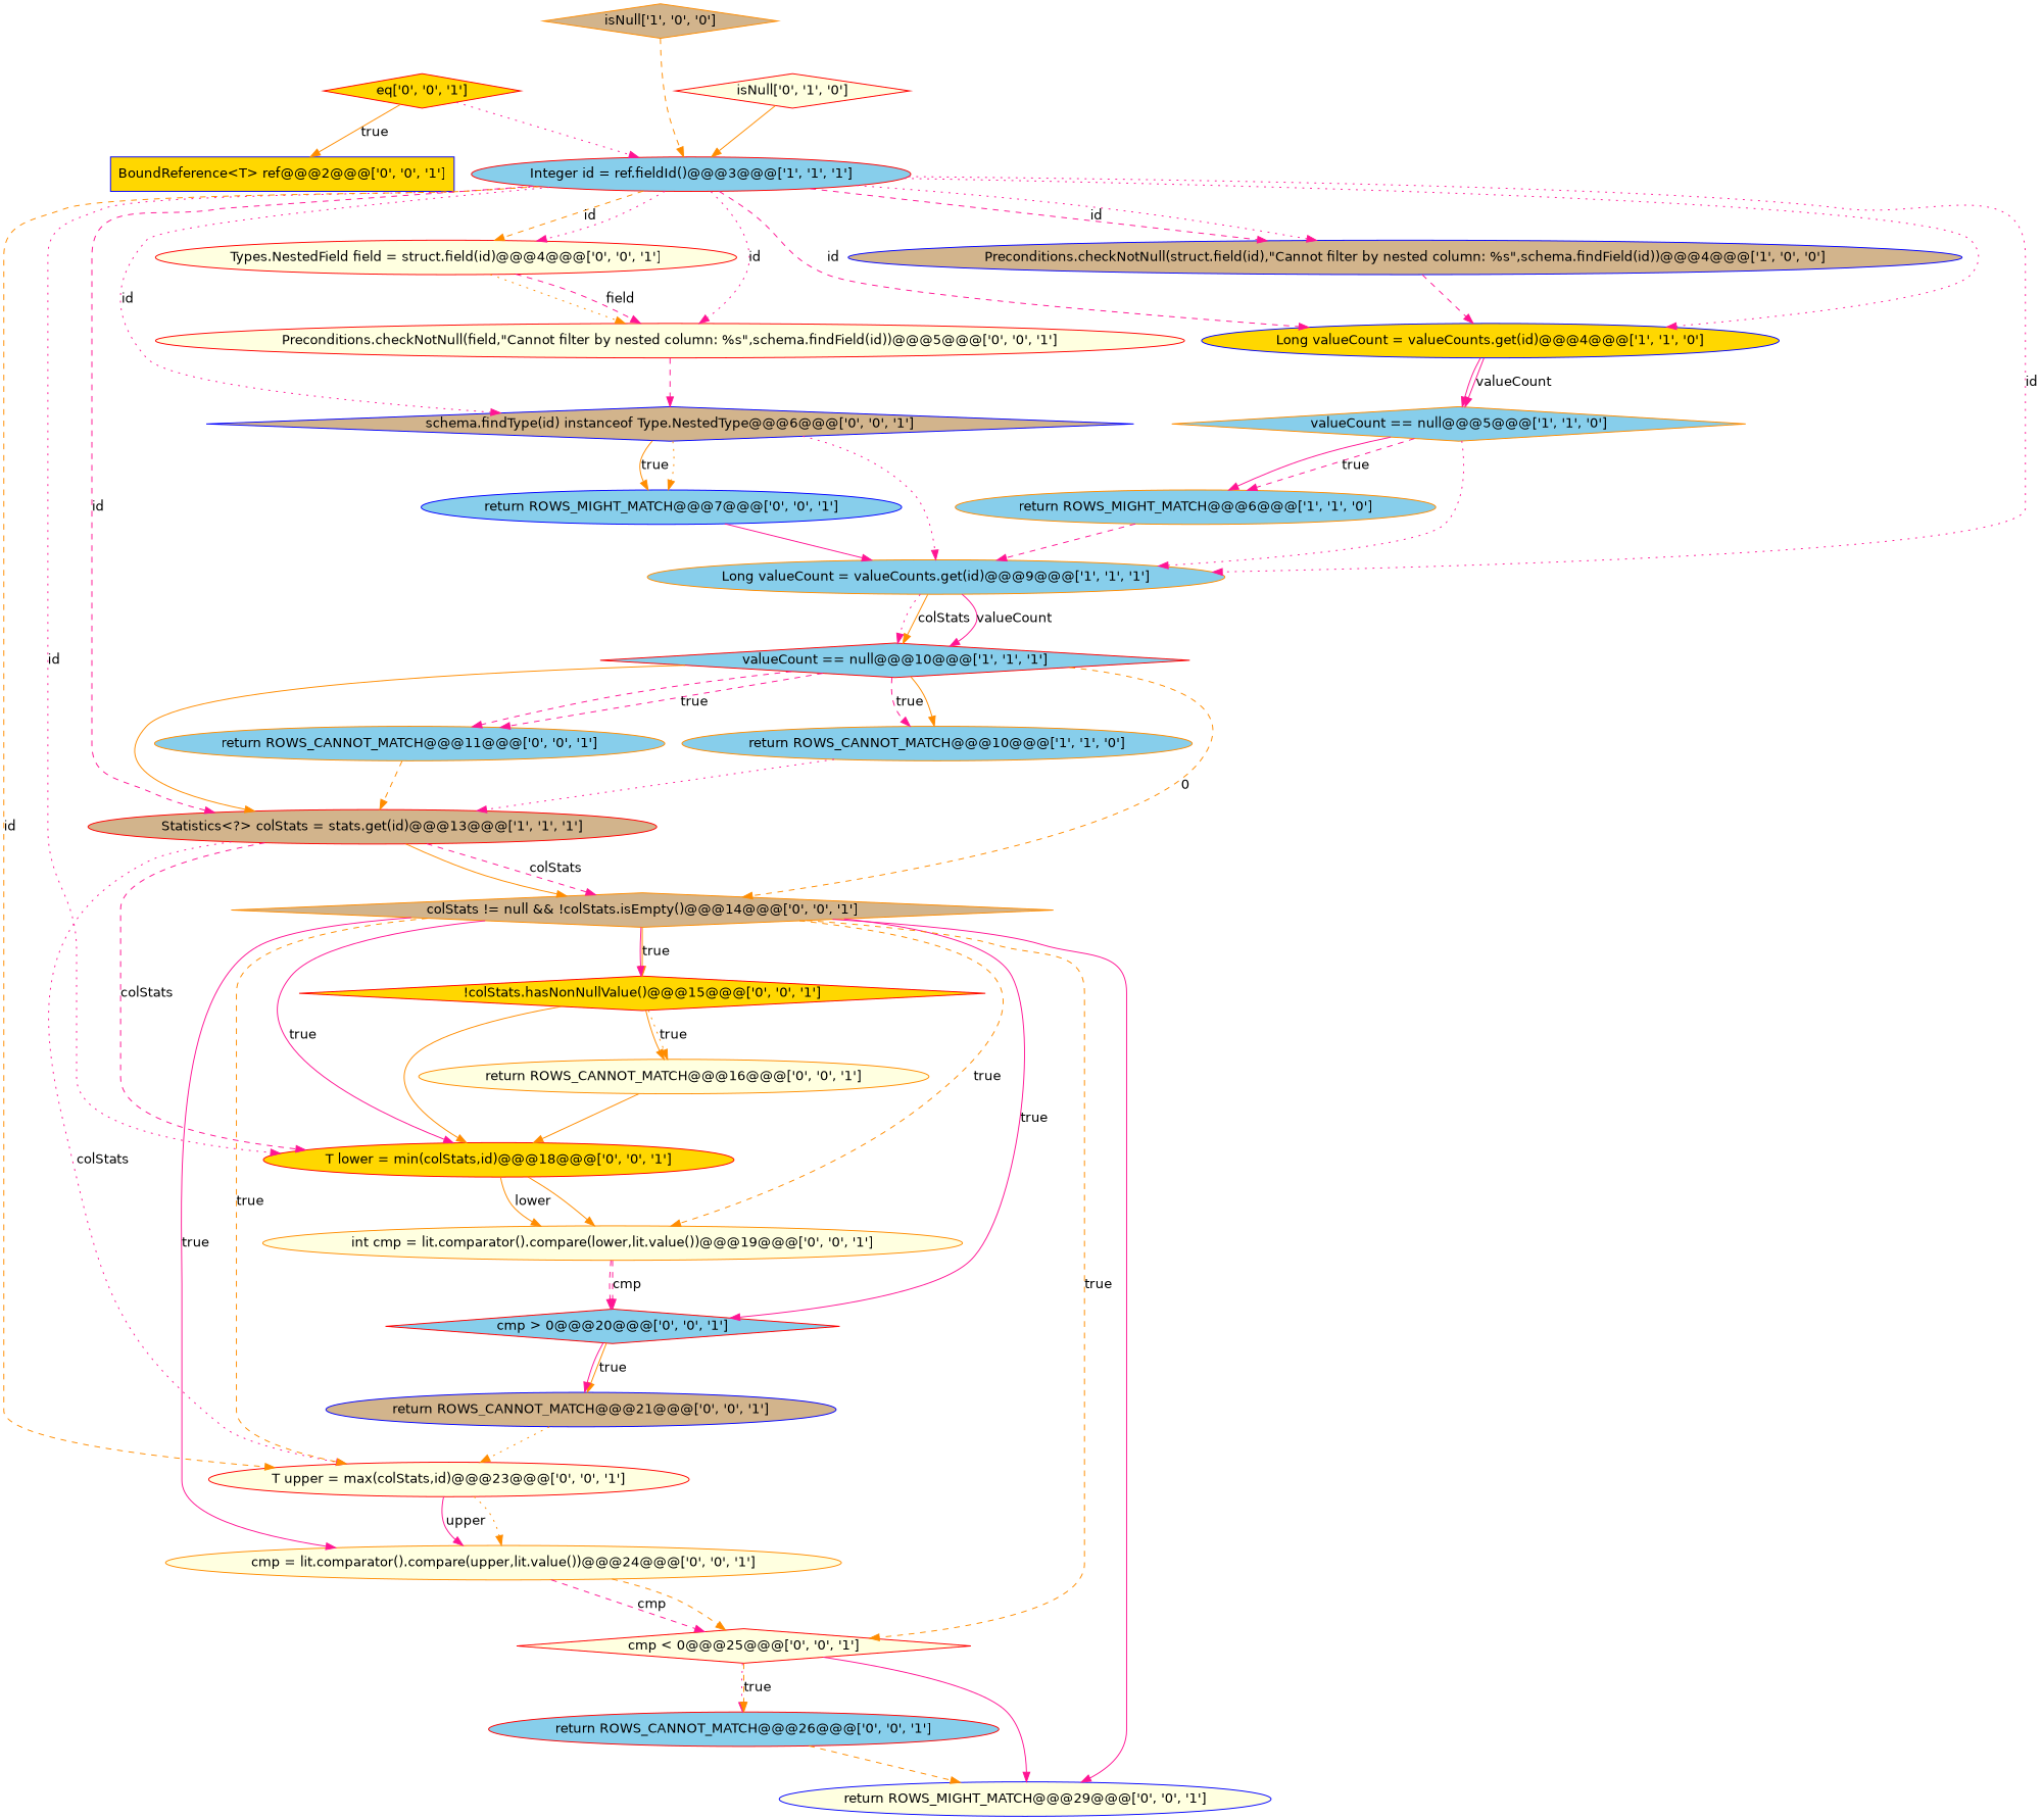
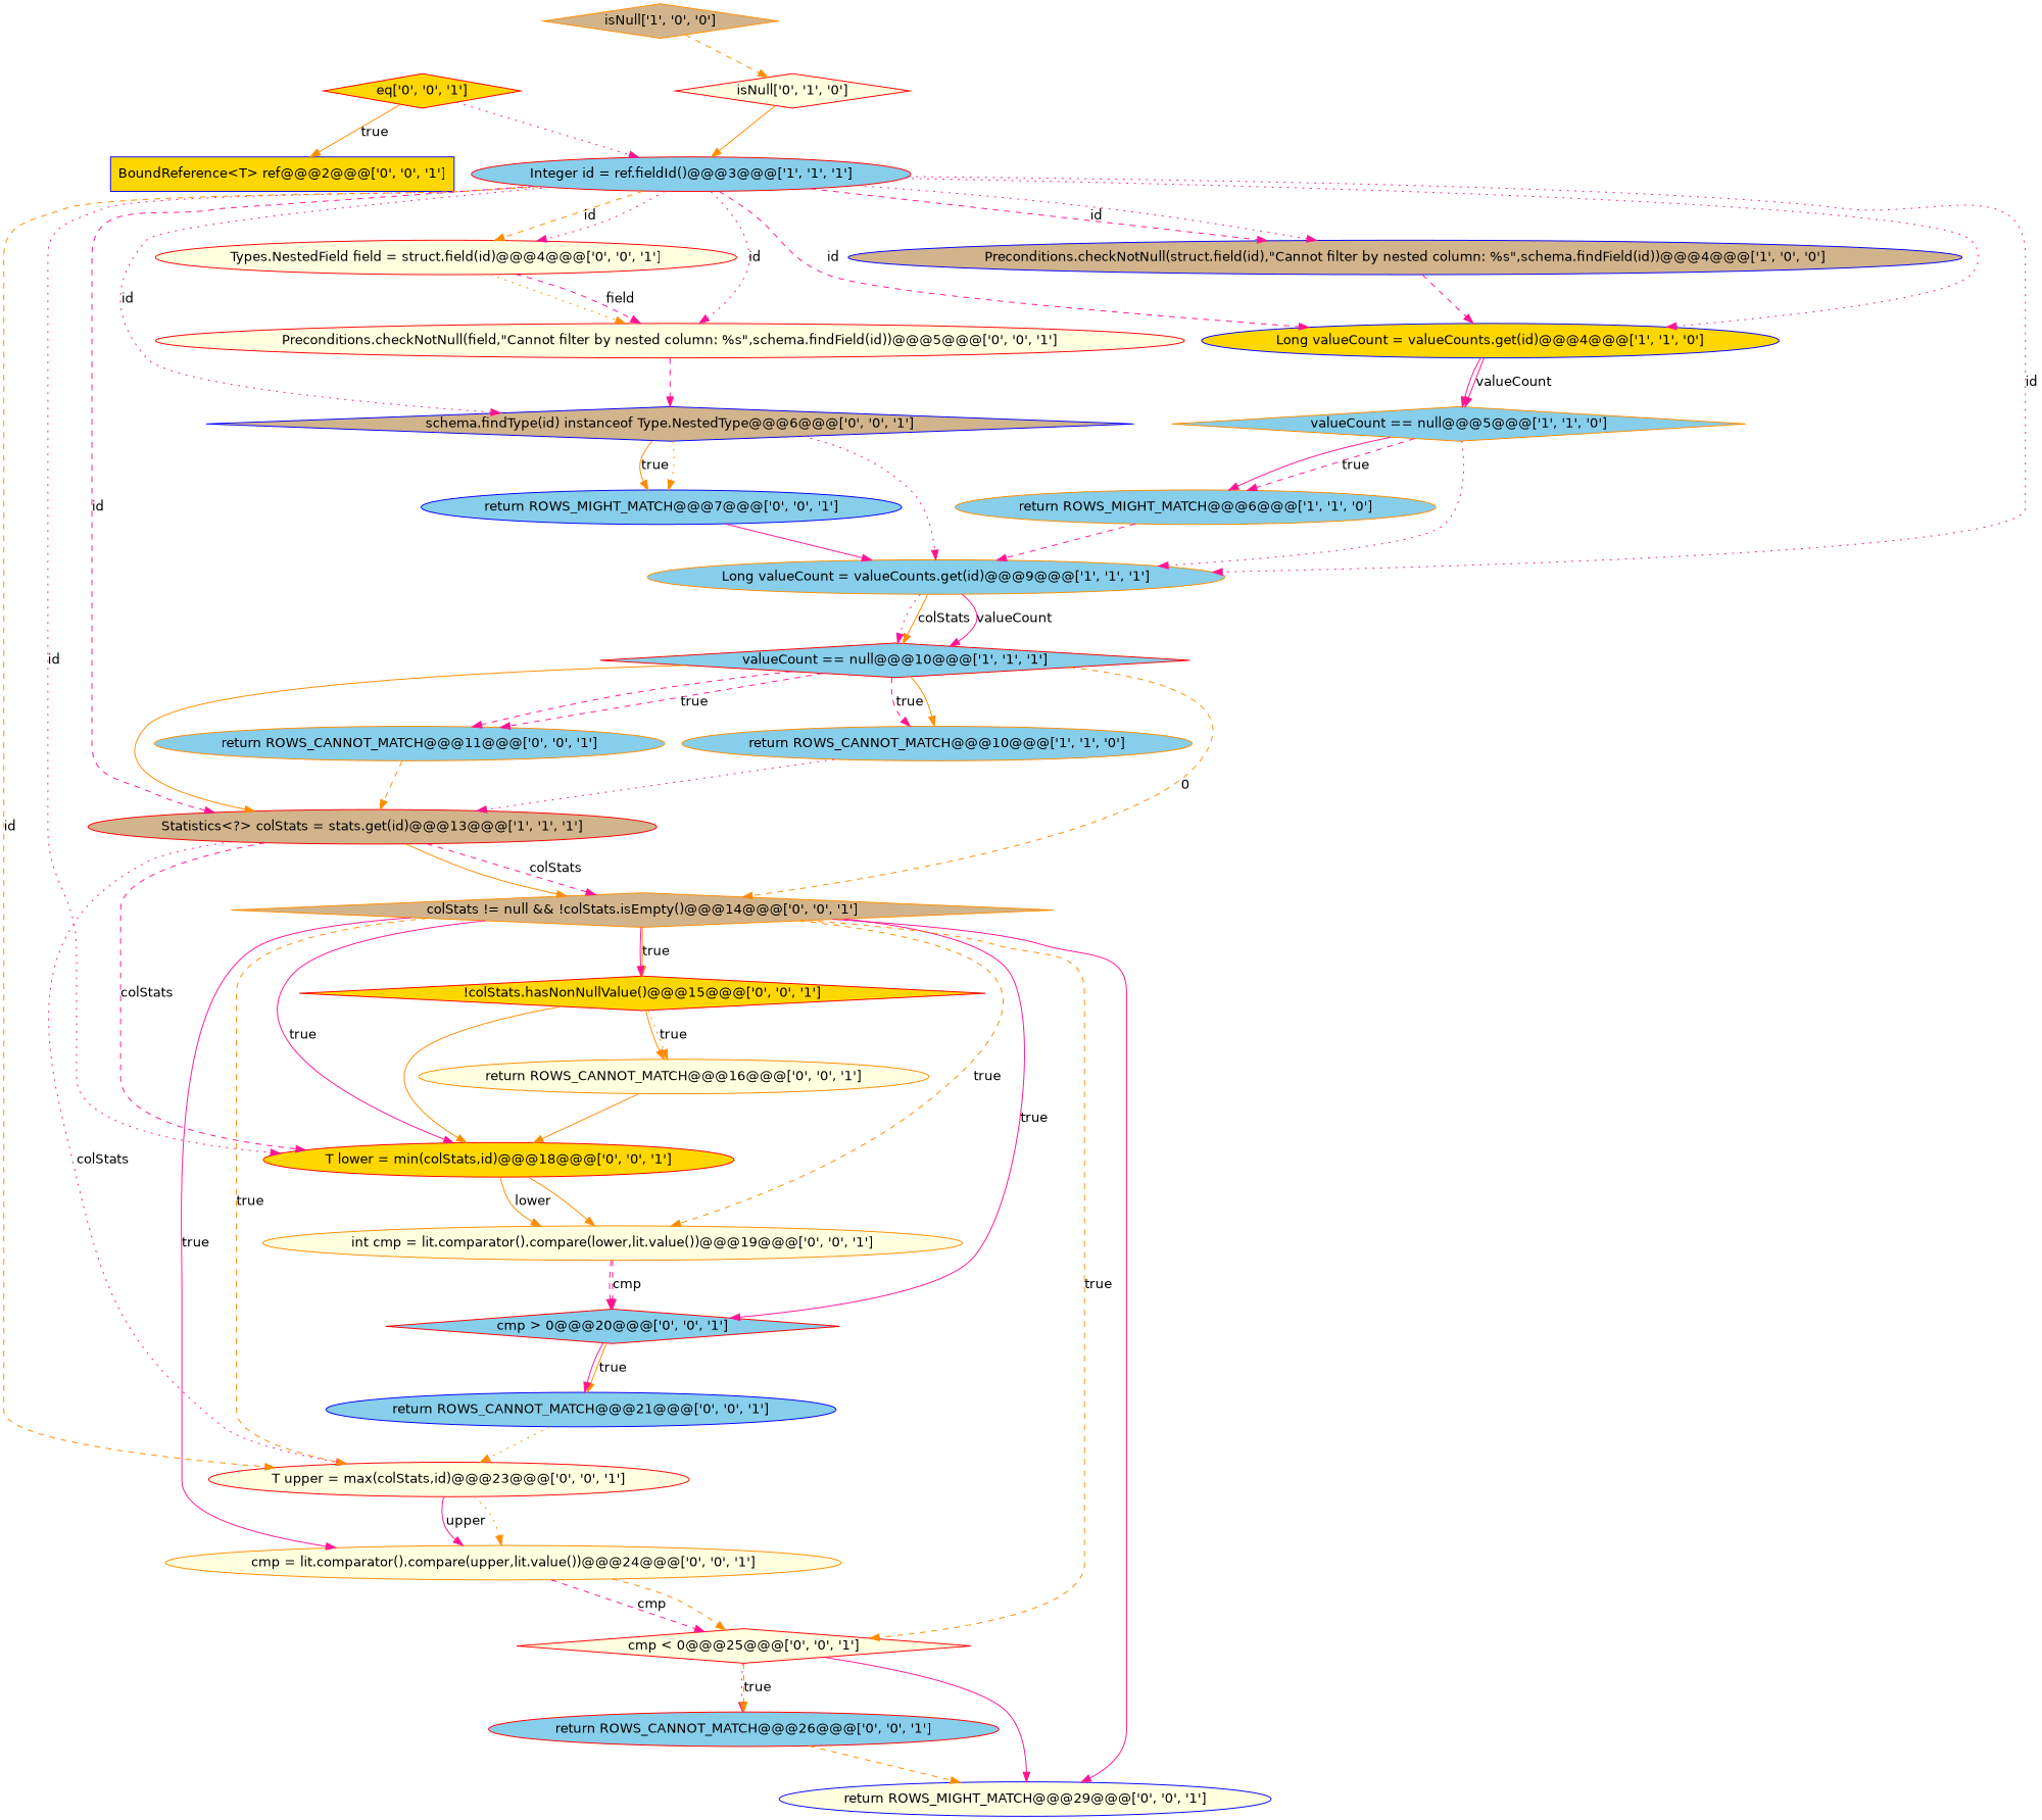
  digraph {
    fontname="DejaVu Sans"
    node [color=red fillcolor=skyblue fontname="DejaVu Sans" shape=ellipse style=filled]
    edge [color=deeppink fontname="DejaVu Sans" style=solid]
    n1 [fillcolor=gold label="!colStats.hasNonNullValue()@@@15@@@['0', '0', '1']" shape=diamond]
    n2 [color=darkorange fillcolor=lightyellow label="return ROWS_CANNOT_MATCH@@@16@@@['0', '0', '1']"]
    n3 [fillcolor=gold label="T lower = min(colStats,id)@@@18@@@['0', '0', '1']"]
    n4 [color=darkorange fillcolor=lightyellow label="int cmp = lit.comparator().compare(lower,lit.value())@@@19@@@['0', '0', '1']"]
    n5 [fillcolor=lightyellow label="Preconditions.checkNotNull(field,\"Cannot filter by nested column: %s\",schema.findField(id))@@@5@@@['0', '0', '1']"]
    n6 [color=blue fillcolor=tan label="schema.findType(id) instanceof Type.NestedType@@@6@@@['0', '0', '1']" shape=diamond]
    n7 [color=darkorange label="Long valueCount = valueCounts.get(id)@@@9@@@['1', '1', '1']"]
    n8 [color=blue label="return ROWS_MIGHT_MATCH@@@7@@@['0', '0', '1']"]
    n9 [label="valueCount == null@@@10@@@['1', '1', '1']" shape=diamond]
    n10 [color=blue fillcolor=lightyellow label="return ROWS_MIGHT_MATCH@@@29@@@['0', '0', '1']"]
    n11 [fillcolor=tan label="Statistics<?> colStats = stats.get(id)@@@13@@@['1', '1', '1']"]
    n12 [fillcolor=lightyellow label="T upper = max(colStats,id)@@@23@@@['0', '0', '1']"]
    n13 [color=darkorange fillcolor=tan label="colStats != null && !colStats.isEmpty()@@@14@@@['0', '0', '1']" shape=diamond]
    n14 [color=darkorange fillcolor=lightyellow label="cmp = lit.comparator().compare(upper,lit.value())@@@24@@@['0', '0', '1']"]
    n15 [label="cmp > 0@@@20@@@['0', '0', '1']" shape=diamond]
    n16 [fillcolor=lightyellow label="cmp < 0@@@25@@@['0', '0', '1']" shape=diamond]
-   n17 [color=blue fillcolor=tan label="return ROWS_CANNOT_MATCH@@@21@@@['0', '0', '1']"]
+   n17 [color=blue label="return ROWS_CANNOT_MATCH@@@21@@@['0', '0', '1']"]
    n18 [color=darkorange label="return ROWS_CANNOT_MATCH@@@11@@@['0', '0', '1']"]
    n19 [color=darkorange label="return ROWS_CANNOT_MATCH@@@10@@@['1', '1', '0']"]
    n20 [fillcolor=lightyellow label="Types.NestedField field = struct.field(id)@@@4@@@['0', '0', '1']"]
    n21 [color=darkorange label="return ROWS_MIGHT_MATCH@@@6@@@['1', '1', '0']"]
    n22 [fillcolor=gold label="eq['0', '0', '1']" shape=diamond]
    n23 [color=blue fillcolor=gold label="BoundReference<T> ref@@@2@@@['0', '0', '1']" shape=box]
    n24 [label="Integer id = ref.fieldId()@@@3@@@['1', '1', '1']"]
    n25 [color=blue fillcolor=gold label="Long valueCount = valueCounts.get(id)@@@4@@@['1', '1', '0']"]
    n26 [color=blue fillcolor=tan label="Preconditions.checkNotNull(struct.field(id),\"Cannot filter by nested column: %s\",schema.findField(id))@@@4@@@['1', '0', '0']"]
    n27 [color=darkorange fillcolor=tan label="isNull['1', '0', '0']" shape=diamond]
    n28 [fillcolor=lightyellow label="isNull['0', '1', '0']" shape=diamond]
    n29 [label="return ROWS_CANNOT_MATCH@@@26@@@['0', '0', '1']"]
    n30 [color=darkorange label="valueCount == null@@@5@@@['1', '1', '0']" shape=diamond]
    n1 -> n2 [color=darkorange label=true style=dotted]
    n1 -> n2 [color=darkorange]
    n1 -> n3 [color=darkorange]
    n2 -> n3 [color=darkorange]
    n3 -> n4 [color=darkorange]
    n3 -> n4 [color=darkorange label=lower]
    n4 -> n15 [label=cmp style=dashed]
    n4 -> n15 [style=dashed]
    n5 -> n6 [style=dashed]
    n6 -> n7 [style=dotted]
    n6 -> n8 [color=darkorange style=dotted]
    n6 -> n8 [color=darkorange label=true]
    n7 -> n9 [color=darkorange label=colStats]
    n7 -> n9 [label=valueCount]
    n7 -> n9 [style=dotted]
    n8 -> n7
    n9 -> n11 [color=darkorange]
    n9 -> n13 [color=darkorange label=0 style=dashed]
    n9 -> n18 [style=dashed]
    n9 -> n18 [label=true style=dashed]
    n9 -> n19 [label=true style=dashed]
    n9 -> n19 [color=darkorange]
    n11 -> n3 [label=colStats style=dashed]
    n11 -> n12 [label=colStats style=dotted]
    n11 -> n13 [label=colStats style=dashed]
    n11 -> n13 [color=darkorange]
    n12 -> n14 [color=darkorange style=dotted]
    n12 -> n14 [label=upper]
    n13 -> n1 [color=darkorange label=true]
    n13 -> n1
    n13 -> n3 [label=true]
    n13 -> n4 [color=darkorange label=true style=dashed]
    n13 -> n10
    n13 -> n12 [color=darkorange label=true style=dashed]
    n13 -> n14 [label=true]
    n13 -> n15 [label=true]
    n13 -> n16 [color=darkorange label=true style=dashed]
    n14 -> n16 [label=cmp style=dashed]
    n14 -> n16 [color=darkorange style=dashed]
    n15 -> n17 [color=darkorange label=true]
    n15 -> n17
    n16 -> n10
    n16 -> n29 [style=dotted]
    n16 -> n29 [color=darkorange label=true style=dashed]
    n17 -> n12 [color=darkorange style=dotted]
    n18 -> n11 [color=darkorange style=dashed]
    n19 -> n11 [style=dotted]
    n20 -> n5 [color=darkorange style=dotted]
    n20 -> n5 [label=field style=dashed]
    n21 -> n7 [style=dashed]
    n22 -> n23 [color=darkorange label=true]
    n22 -> n24 [style=dotted]
    n24 -> n3 [label=id style=dotted]
    n24 -> n5 [label=id style=dotted]
    n24 -> n6 [label=id style=dotted]
    n24 -> n7 [label=id style=dotted]
    n24 -> n11 [label=id style=dashed]
    n24 -> n12 [color=darkorange label=id style=dashed]
    n24 -> n20 [color=darkorange label=id style=dashed]
    n24 -> n20 [style=dotted]
    n24 -> n25 [style=dotted]
    n24 -> n25 [label=id style=dashed]
    n24 -> n26 [label=id style=dashed]
    n24 -> n26 [style=dotted]
    n25 -> n30
    n25 -> n30 [label=valueCount]
    n26 -> n25 [style=dashed]
-   n27 -> n24 [color=darkorange style=dashed]
+   n27 -> n28 [color=darkorange style=dashed]
    n28 -> n24 [color=darkorange]
    n29 -> n10 [color=darkorange style=dashed]
    n30 -> n7 [style=dotted]
    n30 -> n21 [label=true style=dashed]
    n30 -> n21
  }
